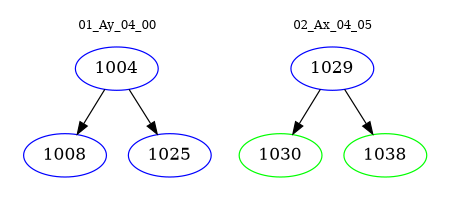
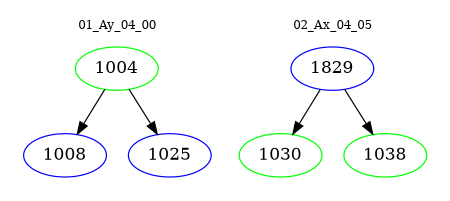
  digraph {
    node [color=blue]
    edge [color=black]
-   n1 [label=1004]
+   n1 [color=green label=1004]
    n2 [label=1008]
    n3 [label=1025]
-   n4 [label=1029]
+   n4 [label=1829]
    n5 [color=green label=1030]
    n6 [color=green label=1038]
    subgraph cluster_1 {
      color=white
      fontsize=10
      label="01_Ay_04_00"
      n1
      n2
      n3
    }
    subgraph cluster_2 {
      color=white
      fontsize=10
      label="02_Ax_04_05"
      n4
      n5
      n6
    }
    n1 -> n2
    n1 -> n3
    n4 -> n5
    n4 -> n6
  }
